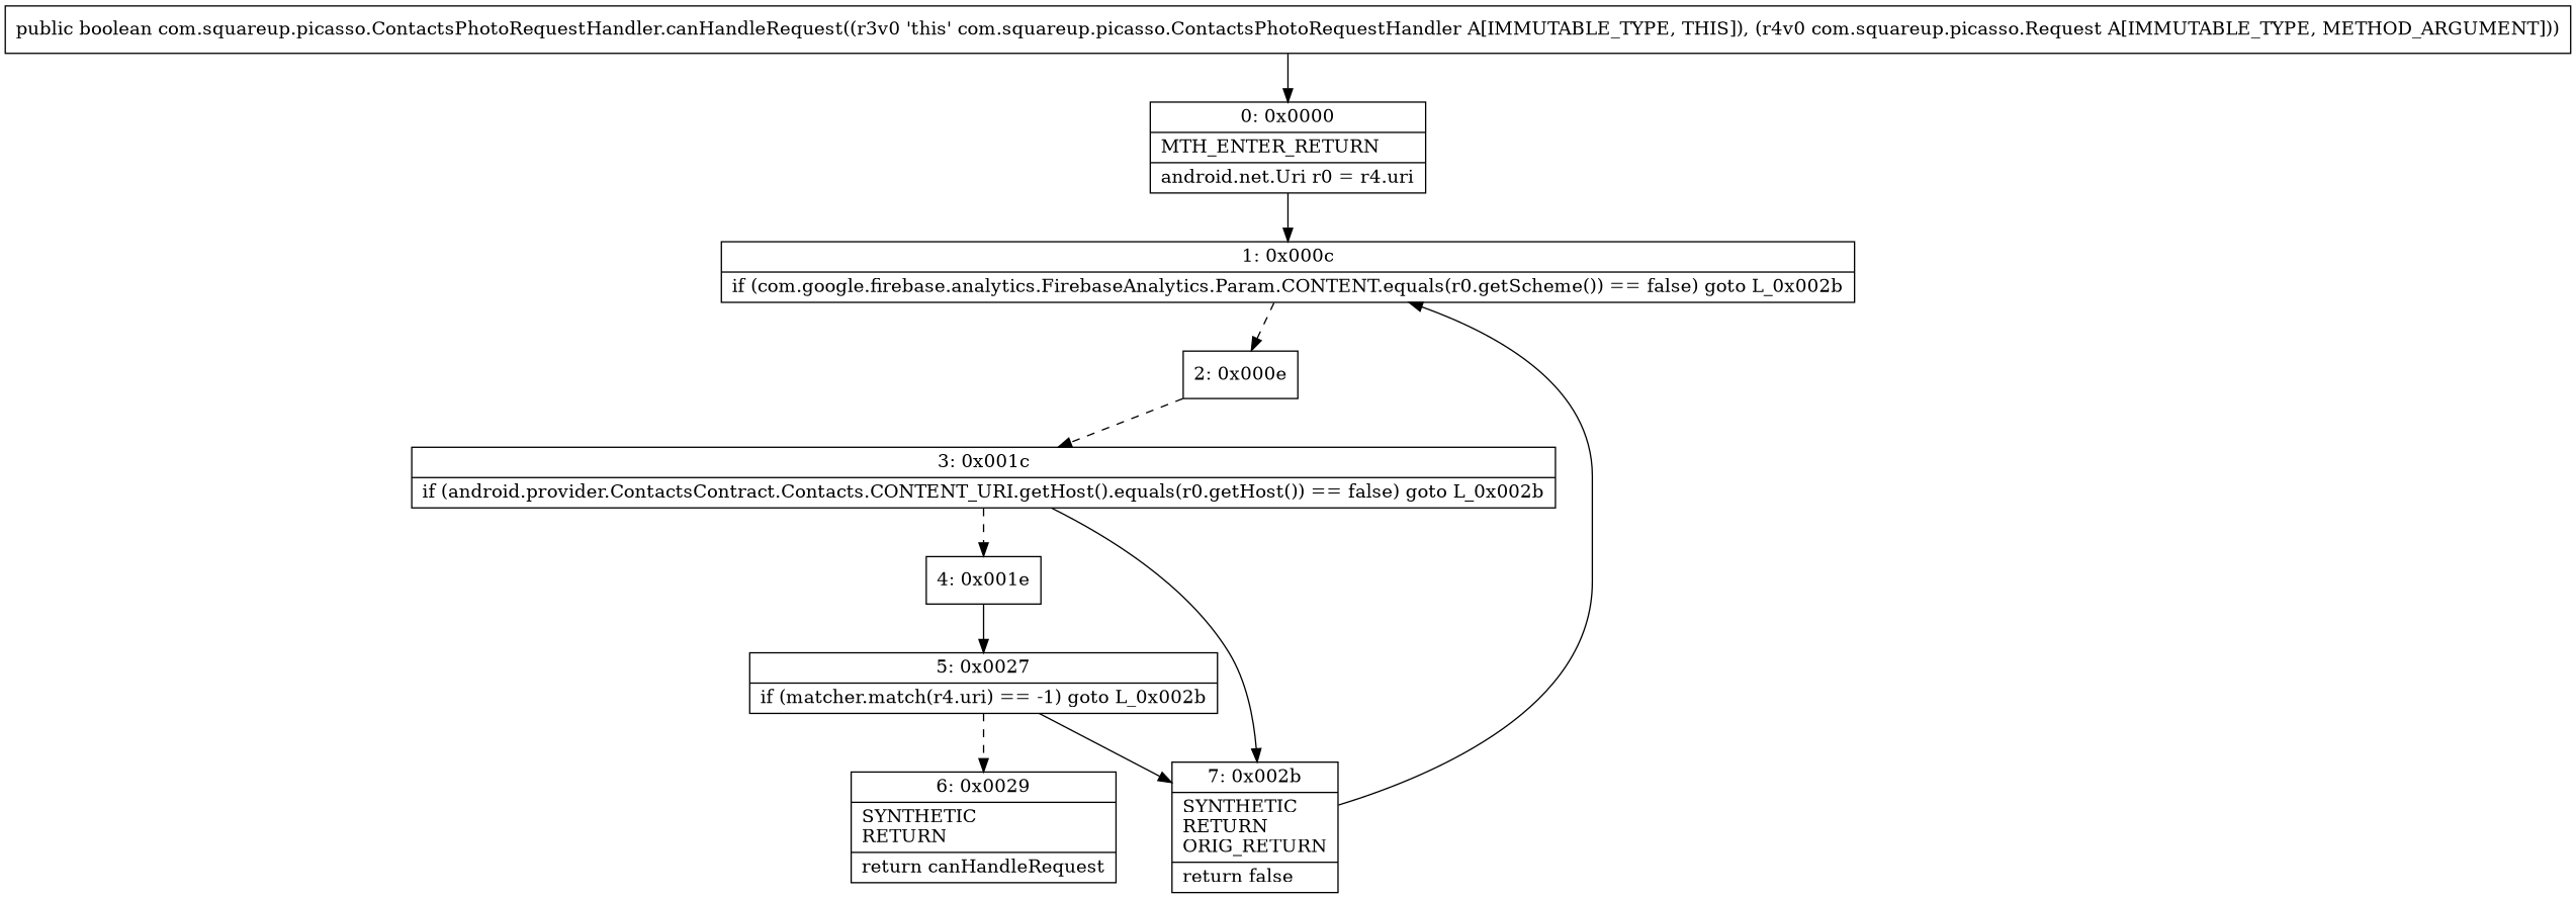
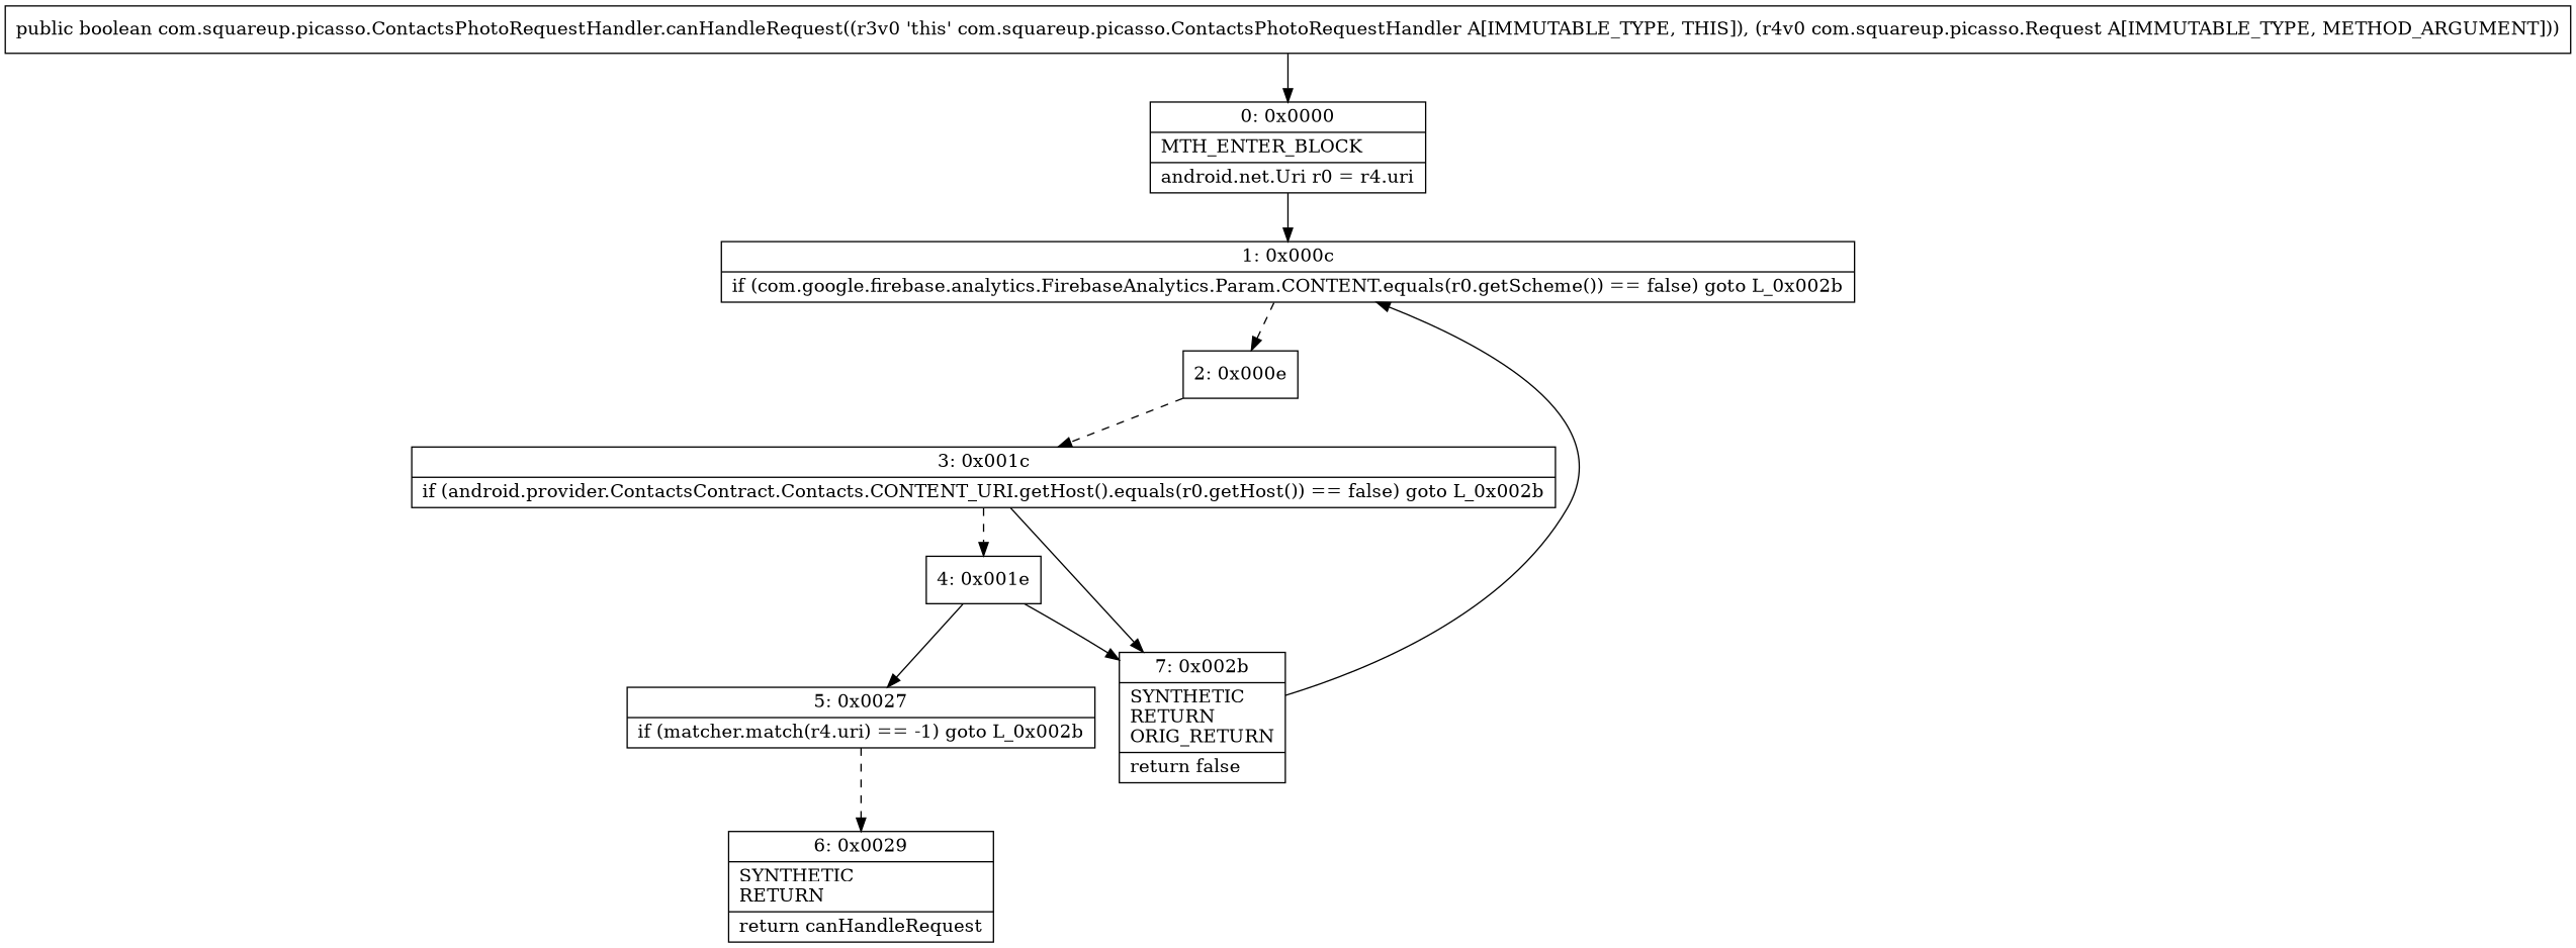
  digraph {
    node [shape=record]
-   n1 [label="{0\:\ 0x0000|MTH_ENTER_RETURN\l|android.net.Uri r0 = r4.uri\l}"]
+   n1 [label="{0\:\ 0x0000|MTH_ENTER_BLOCK\l|android.net.Uri r0 = r4.uri\l}"]
    n2 [label="{1\:\ 0x000c|if (com.google.firebase.analytics.FirebaseAnalytics.Param.CONTENT.equals(r0.getScheme()) == false) goto L_0x002b\l}"]
    n3 [label="{2\:\ 0x000e}"]
    n4 [label="{3\:\ 0x001c|if (android.provider.ContactsContract.Contacts.CONTENT_URI.getHost().equals(r0.getHost()) == false) goto L_0x002b\l}"]
    n5 [label="{7\:\ 0x002b|SYNTHETIC\lRETURN\lORIG_RETURN\l|return false\l}"]
    n6 [label="{4\:\ 0x001e}"]
    n7 [label="{5\:\ 0x0027|if (matcher.match(r4.uri) == \-1) goto L_0x002b\l}"]
    n8 [label="{6\:\ 0x0029|SYNTHETIC\lRETURN\l|return canHandleRequest\l}"]
    n9 [label="{public boolean com.squareup.picasso.ContactsPhotoRequestHandler.canHandleRequest((r3v0 'this' com.squareup.picasso.ContactsPhotoRequestHandler A[IMMUTABLE_TYPE, THIS]), (r4v0 com.squareup.picasso.Request A[IMMUTABLE_TYPE, METHOD_ARGUMENT])) }"]
    n1 -> n2
    n2 -> n3 [style=dashed]
    n3 -> n4 [style=dashed]
    n4 -> n5
    n4 -> n6 [style=dashed]
    n5 -> n2
    n6 -> n7
-   n7 -> n5
+   n6 -> n5
    n7 -> n8 [style=dashed]
    n9 -> n1
  }
